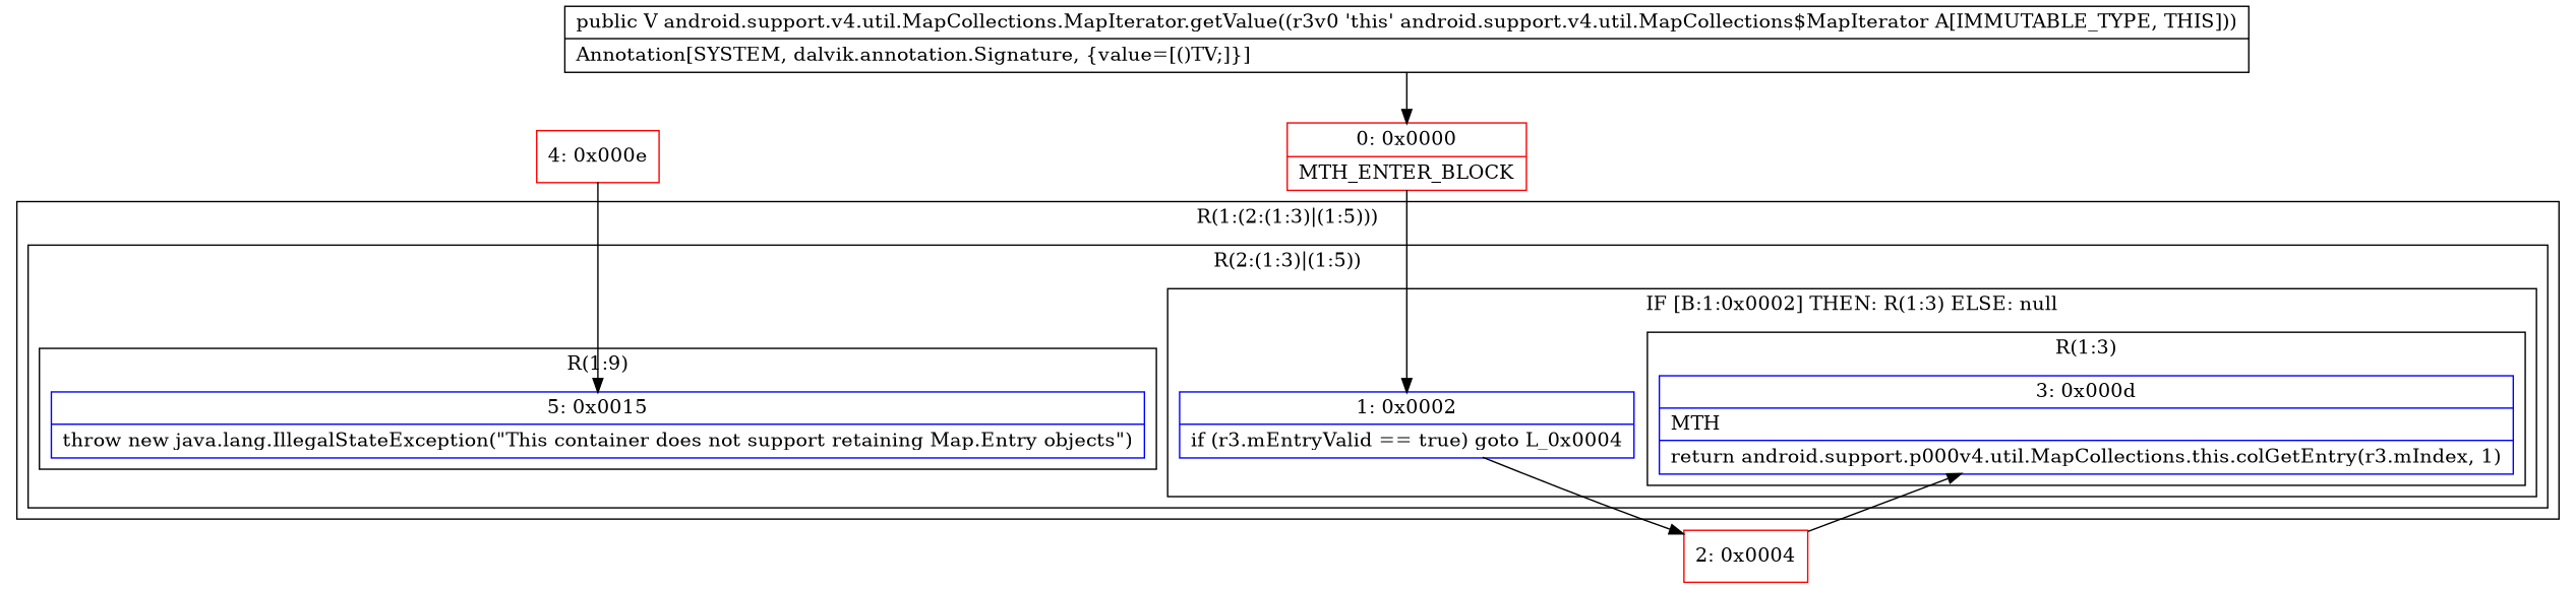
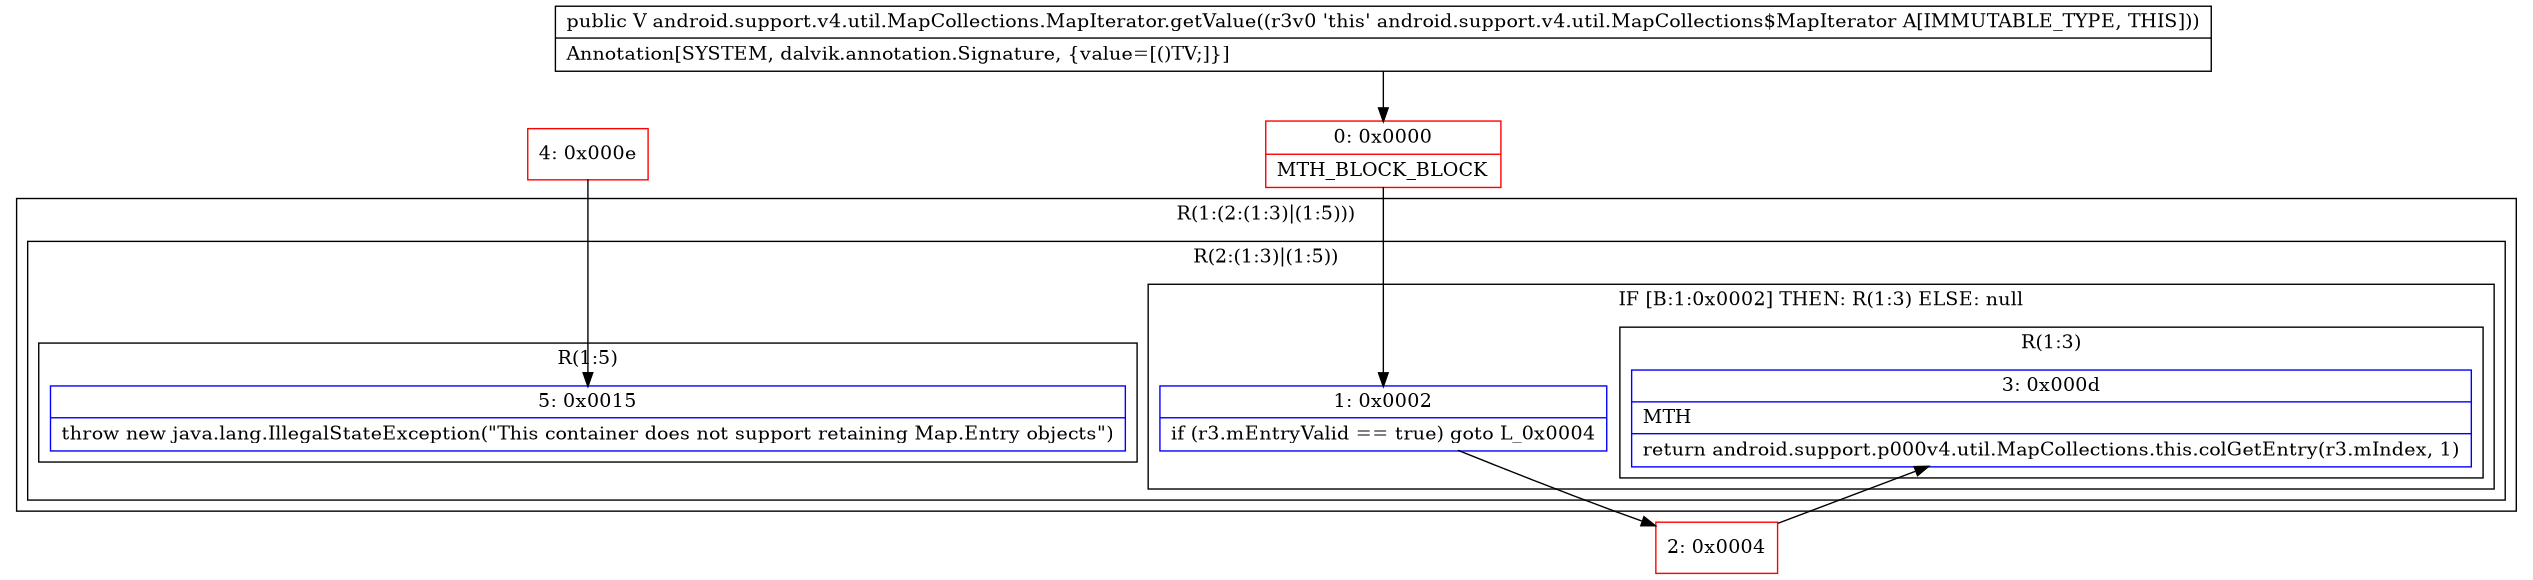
  digraph {
    node [color=blue shape=record]
    n1 [label="{3\:\ 0x000d|MTH\l|return android.support.p000v4.util.MapCollections.this.colGetEntry(r3.mIndex, 1)\l}"]
    n2 [label="{1\:\ 0x0002|if (r3.mEntryValid == true) goto L_0x0004\l}"]
    n3 [label="{5\:\ 0x0015|throw new java.lang.IllegalStateException(\"This container does not support retaining Map.Entry objects\")\l}"]
    n4 [color=red label="{2\:\ 0x0004}"]
    n5 [color=red label="{4\:\ 0x000e}"]
-   n6 [color=red label="{0\:\ 0x0000|MTH_ENTER_BLOCK\l}"]
+   n6 [color=red label="{0\:\ 0x0000|MTH_BLOCK_BLOCK\l}"]
    n7 [label="{public V android.support.v4.util.MapCollections.MapIterator.getValue((r3v0 'this' android.support.v4.util.MapCollections$MapIterator A[IMMUTABLE_TYPE, THIS]))  | Annotation[SYSTEM, dalvik.annotation.Signature, \{value=[()TV;]\}]\l}" color=""]
    subgraph cluster_1 {
      label="R(1:(2:(1:3)|(1:5)))"
      subgraph cluster_2 {
        label="R(2:(1:3)|(1:5))"
        subgraph cluster_3 {
          label="IF [B:1:0x0002] THEN: R(1:3) ELSE: null"
          n2
          subgraph cluster_4 {
            label="R(1:3)"
            n1
          }
        }
        subgraph cluster_5 {
-         label="R(1:9)"
+         label="R(1:5)"
          n3
        }
      }
    }
    n2 -> n4
    n4 -> n1
    n5 -> n3
    n6 -> n2
    n7 -> n6
  }
